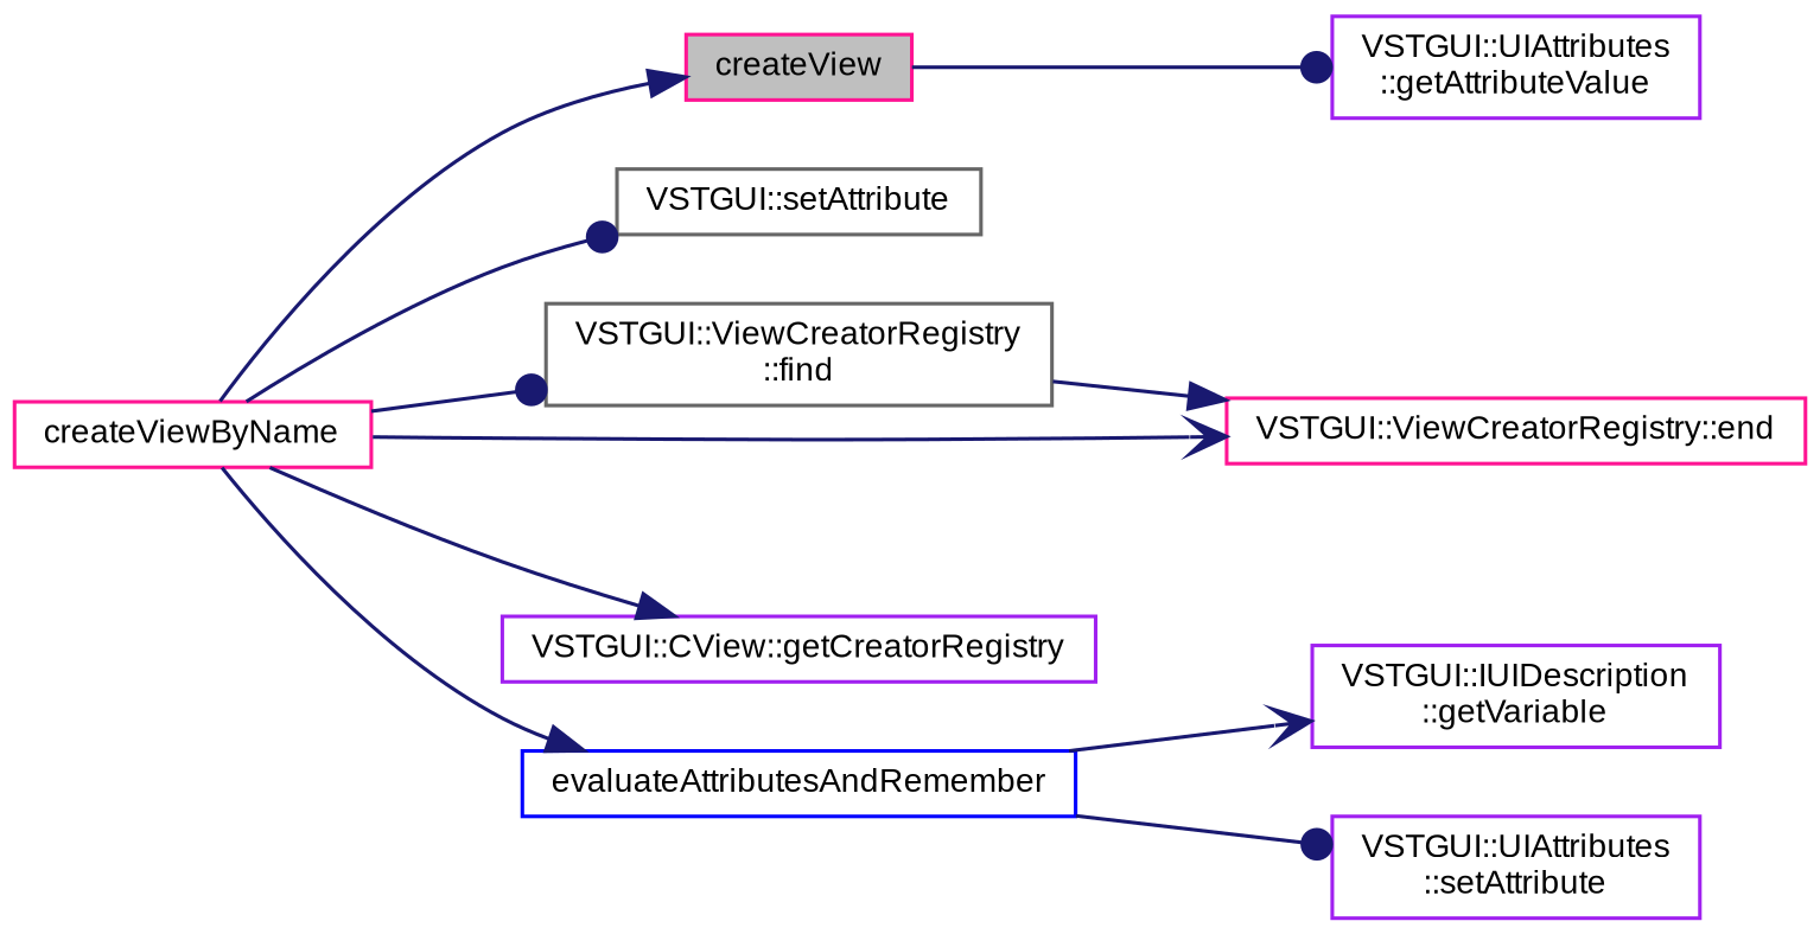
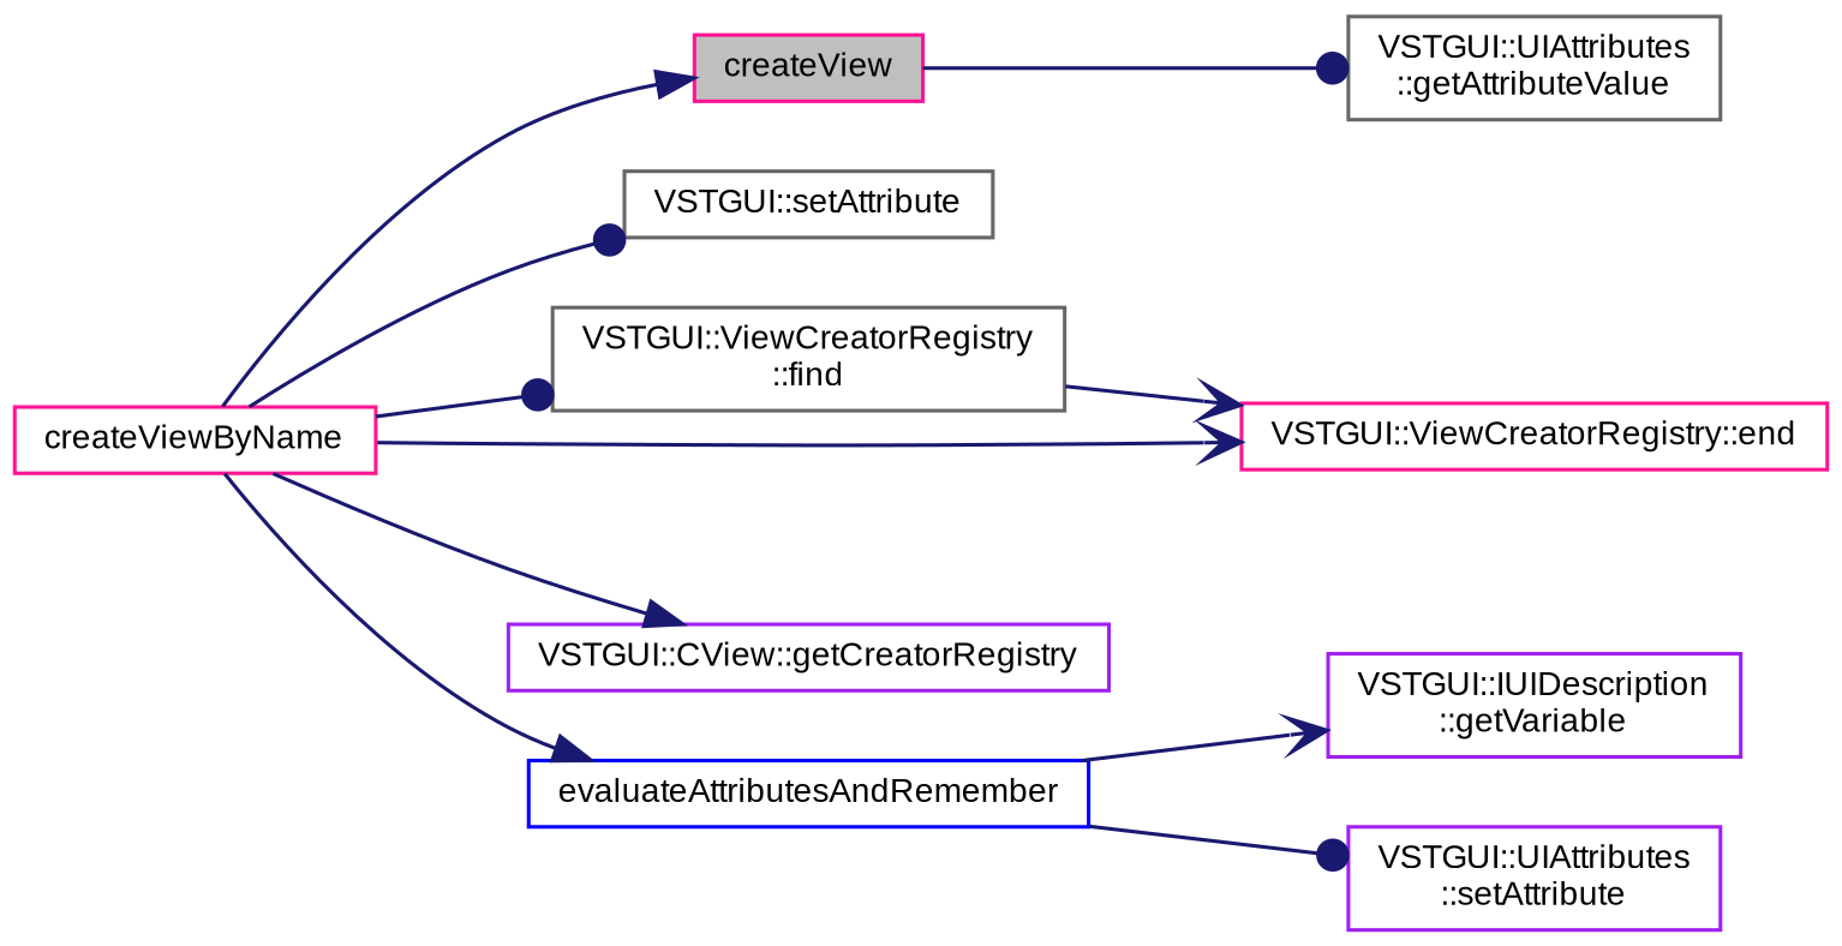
  digraph {
    rankdir=LR
    node [color=purple fontname=Arial fontsize=9 shape=record]
    edge [arrowhead=dot color=midnightblue fontname=Arial fontsize=9 labelfontname=Arial labelfontsize=9 style=solid]
    n1 [color=deeppink fillcolor=grey75 fontcolor=black height=0.2 label=createView style=filled width=0.4]
-   n2 [height=0.2 label="VSTGUI::UIAttributes\l::getAttributeValue" width=0.4]
+   n2 [color=gray40 height=0.2 label="VSTGUI::UIAttributes\l::getAttributeValue" width=0.4]
    n3 [color=deeppink height=0.2 label=createViewByName width=0.4]
    n4 [color=gray40 height=0.2 label="VSTGUI::setAttribute" width=0.4]
    n5 [color=gray40 height=0.2 label="VSTGUI::ViewCreatorRegistry\l::find" width=0.4]
    n6 [color=deeppink height=0.2 label="VSTGUI::ViewCreatorRegistry::end" width=0.4]
    n7 [height=0.2 label="VSTGUI::CView::getCreatorRegistry" width=0.4]
    n8 [color=blue height=0.2 label=evaluateAttributesAndRemember width=0.4]
    n9 [height=0.2 label="VSTGUI::IUIDescription\l::getVariable" width=0.4]
    n10 [height=0.2 label="VSTGUI::UIAttributes\l::setAttribute" width=0.4]
    n1 -> n2
    n3 -> n1 [arrowhead=normal]
    n3 -> n4
    n3 -> n5
    n3 -> n6 [arrowhead=vee]
    n3 -> n7 [arrowhead=normal]
    n3 -> n8 [arrowhead=normal]
-   n5 -> n6 [arrowhead=normal]
+   n5 -> n6 [arrowhead=vee]
    n8 -> n9 [arrowhead=vee]
    n8 -> n10
  }
